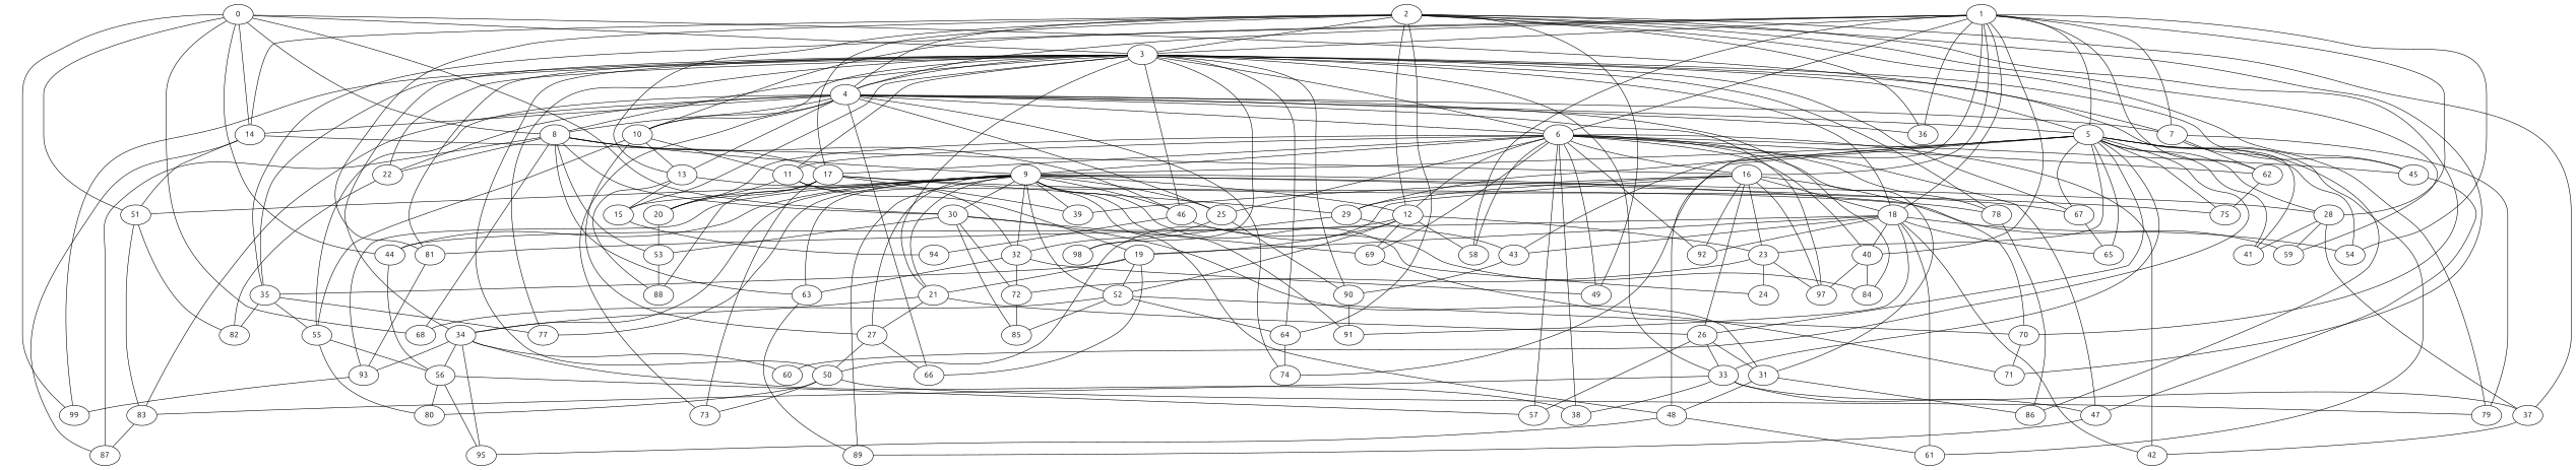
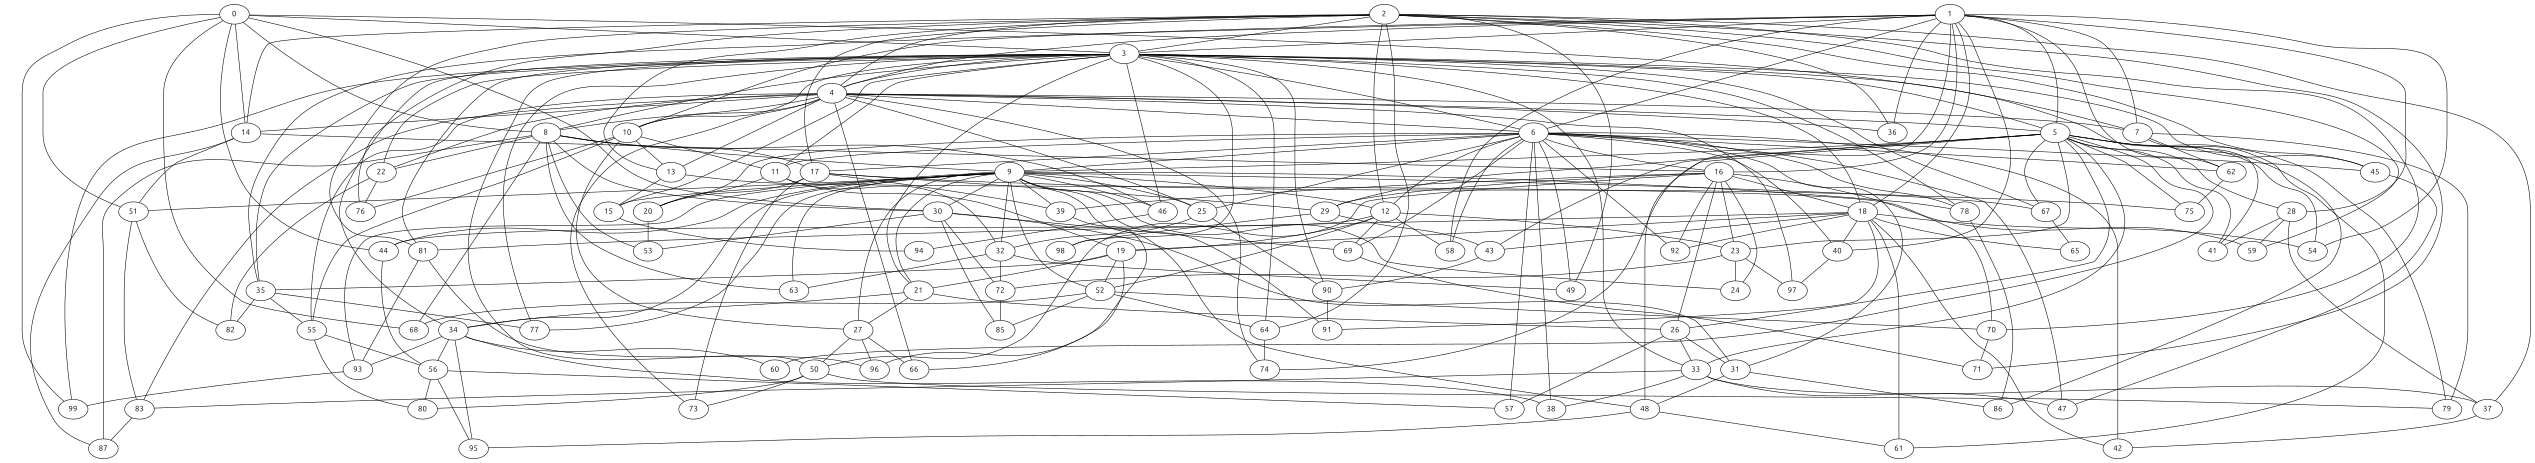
  strict graph {
    fontname=Ubuntu
    node [fontname=Ubuntu]
    edge [fontname=Ubuntu is_available=True prob=1.0]
    0
    3
    8
    14
    30
    41
    44
    51
    68
    99
    4
    5
    6
    7
    10
    18
    35
    45
    64
    81
    11
    15
    21
    22
    33
    34
    46
    50
    67
    77
    78
    90
    98
    17
    9
    53
    63
    87
    16
    31
    69
    72
    85
    56
    83
    82
    1
    28
    36
    40
    48
    54
    58
    62
    13
    25
    55
    66
    73
    74
-   84
    97
    23
    26
    29
    43
    60
    61
    65
    75
    79
    12
    49
    20
    38
    42
    47
    57
    92
    86
+   76
    27
    70
    24
    39
    91
    19
    37
    59
    95
    2
    71
    52
-   88
    93
+   96
    32
    94
    80
-   89
    0 -- 3 [prob=0.294924199476]
    0 -- 8 [prob=0.821346129601]
    0 -- 14 [prob=0.724808424546]
    0 -- 30
    0 -- 41 [prob=0.34387766524]
    0 -- 44
    0 -- 51 [prob=0.14546487408]
    0 -- 68
    0 -- 99 [prob=0.543752505538]
    3 -- 8 [prob=0.875464489848]
    3 -- 99 [prob=0.643727001551]
    3 -- 4 [prob=0.350258917912]
    3 -- 5 [prob=0.704467040761]
    3 -- 6 [prob=0.0821926775108]
    3 -- 7 [prob=0.212924392374]
    3 -- 10
    3 -- 18 [prob=0.0261463137014]
    3 -- 35 [prob=0.167363744596]
    3 -- 45 [prob=0.200206033301]
    3 -- 64 [prob=0.303086702594]
    3 -- 81 [prob=0.552470603859]
    3 -- 11 [prob=0.583181565473]
    3 -- 15
    3 -- 21 [prob=0.541256416833]
    3 -- 22 [prob=0.530768730072]
    3 -- 33 [prob=0.134317588008]
    3 -- 34 [prob=0.251554124501]
    3 -- 46 [prob=0.599307113415]
    3 -- 50 [prob=0.537022828432]
    3 -- 67 [prob=0.796490813249]
    3 -- 77
    3 -- 78 [prob=0.75486164174]
    3 -- 90 [prob=0.0871395994851]
    3 -- 98 [prob=0.311537852436]
    8 -- 30
    8 -- 68 [prob=0.452804077935]
    8 -- 22 [prob=0.622568849794]
    8 -- 46 [prob=0.317267450464]
    8 -- 17 [prob=0.175060416246]
    8 -- 9 [prob=0.516913886019]
    8 -- 53 [prob=0.266400509409]
    8 -- 63
    8 -- 87 [prob=0.973485226325]
    14 -- 51
    14 -- 87
    14 -- 16 [prob=0.0746198122609]
    30 -- 53 [prob=0.801790440619]
    30 -- 31
    30 -- 69 [prob=0.212198694344]
    30 -- 72 [prob=0.608783178915]
    30 -- 85 [prob=0.68385461104]
    44 -- 56
    51 -- 83 [prob=0.957702611201]
    51 -- 82 [prob=0.821382600286]
    4 -- 8
    4 -- 14 [prob=0.788870405756]
    4 -- 5 [prob=0.909349782096]
    4 -- 6 [prob=0.0839558387587]
    4 -- 7 [prob=0.632320923464]
    4 -- 10 [prob=0.84833652947]
    4 -- 22 [prob=0.582121036543]
    4 -- 83 [prob=0.305074749307]
    4 -- 36
    4 -- 13 [prob=0.022029626583]
    4 -- 25 [prob=0.98388469062]
    4 -- 55 [prob=0.153624093619]
    4 -- 66 [prob=0.0469122578385]
    4 -- 73 [prob=0.285718652137]
    4 -- 74 [prob=0.189821432377]
-   4 -- 84 [prob=0.117681369145]
    4 -- 97 [prob=0.598189866015]
    5 -- 41 [prob=0.0567143043687]
    5 -- 33 [prob=0.945224291158]
    5 -- 67
    5 -- 9
    5 -- 28 [prob=0.161236094052]
    5 -- 54
    5 -- 74 [prob=0.713108419806]
    5 -- 23 [prob=0.389475112369]
    5 -- 26 [prob=0.124850516512]
    5 -- 29 [prob=0.00449518525415]
    5 -- 43
    5 -- 60 [prob=0.32973847864]
    5 -- 61 [prob=0.158971204536]
-   5 -- 65
    5 -- 75 [prob=0.697245556897]
    5 -- 79
    6 -- 45 [prob=0.426114463938]
    6 -- 11 [prob=0.359201239693]
    6 -- 78 [prob=0.5139312502]
    6 -- 17
    6 -- 9 [prob=0.0377072853991]
    6 -- 16 [prob=0.264987514521]
    6 -- 31 [prob=0.557991271769]
    6 -- 69 [prob=0.740035754375]
    6 -- 40
    6 -- 58 [prob=0.164763996608]
    6 -- 62 [prob=0.0957044906928]
    6 -- 25 [prob=0.0329745539553]
    6 -- 12 [prob=0.961024463192]
    6 -- 49 [prob=0.179767268194]
    6 -- 20
    6 -- 38 [prob=0.235813121665]
    6 -- 42
    6 -- 47 [prob=0.506126208549]
    6 -- 57 [prob=0.634122243783]
    6 -- 92 [prob=0.755386544333]
    7 -- 62 [prob=0.366546176853]
    7 -- 79 [prob=0.878088257624]
    7 -- 86 [prob=0.434410329142]
    10 -- 11 [prob=0.299512832006]
    10 -- 13 [prob=0.422447443856]
    10 -- 55 [prob=0.789265668831]
+   10 -- 76 [prob=0.21468839395]
    10 -- 27 [prob=0.983703940224]
    18 -- 81 [prob=0.400671868542]
    18 -- 40 [prob=0.270576411564]
    18 -- 54
    18 -- 43 [prob=0.43914773254]
    18 -- 61 [prob=0.773525325163]
    18 -- 65 [prob=0.925913513379]
    18 -- 42 [prob=0.558138005676]
    18 -- 92 [prob=0.400559834726]
    18 -- 91 [prob=0.217234285963]
    18 -- 19
    35 -- 77
    35 -- 82 [prob=0.0259146270117]
    35 -- 55 [prob=0.731586563422]
    45 -- 47 [prob=0.055253990156]
    64 -- 74 [prob=0.318501149562]
    81 -- 93 [prob=0.992609672325]
+   81 -- 96 [prob=0.774570045498]
    11 -- 20 [prob=0.644553552156]
    11 -- 19 [prob=0.89471029273]
    11 -- 32 [prob=0.387502049524]
    15 -- 94 [prob=0.251606050893]
    21 -- 34
    21 -- 26
    21 -- 27 [prob=0.566206269242]
    22 -- 82 [prob=0.128632352631]
+   22 -- 76
    33 -- 83 [prob=0.616197627251]
    33 -- 38
    33 -- 47
    33 -- 37
    34 -- 56 [prob=0.843073158017]
    34 -- 60
    34 -- 38
    34 -- 95
    34 -- 93 [prob=0.235787788268]
-   46 -- 84 [prob=0.049327109537]
    46 -- 94
    50 -- 73 [prob=0.343011908161]
    50 -- 79 [prob=0.773942075427]
    50 -- 80 [prob=0.964399939158]
    67 -- 65 [prob=0.850638807037]
    78 -- 86 [prob=0.83123758517]
    90 -- 91 [prob=0.062041580894]
    17 -- 73
    17 -- 29 [prob=0.796678656108]
    17 -- 75 [prob=0.771678036304]
    17 -- 20 [prob=0.777304434823]
    17 -- 39 [prob=0.593211263682]
-   17 -- 88 [prob=0.662057198581]
    9 -- 30 [prob=0.987919294913]
    9 -- 44 [prob=0.933144942229]
    9 -- 51 [prob=0.291329614604]
    9 -- 15 [prob=0.476982213973]
    9 -- 21 [prob=0.675734658958]
    9 -- 34 [prob=0.854640000746]
    9 -- 46 [prob=0.524058386485]
    9 -- 67 [prob=0.191053732891]
    9 -- 77 [prob=0.226352404883]
    9 -- 78
    9 -- 63
-   9 -- 28
    9 -- 48 [prob=0.794455218716]
    9 -- 25 [prob=0.231843599709]
    9 -- 12 [prob=0.522900575368]
    9 -- 27 [prob=0.0295341397127]
    9 -- 24 [prob=0.811203330351]
    9 -- 39
    9 -- 91 [prob=0.274362339239]
    9 -- 52
    9 -- 93 [prob=0.734848246325]
    9 -- 32 [prob=0.0886419315498]
-   9 -- 89 [prob=0.516697188555]
-   53 -- 88 [prob=0.627230409996]
-   63 -- 89
    16 -- 18 [prob=0.184932241546]
    16 -- 50
    16 -- 23 [prob=0.631726003452]
    16 -- 26
    16 -- 29 [prob=0.215148725612]
    16 -- 92 [prob=0.924272165586]
    16 -- 70 [prob=0.805599497683]
-   16 -- 97 [prob=0.195759710356]
+   16 -- 24 [prob=0.195759710356]
    16 -- 39
    31 -- 48
    31 -- 86
    69 -- 71
    72 -- 85 [prob=0.539742219963]
    56 -- 57 [prob=0.229410420763]
    56 -- 95 [prob=0.972830761797]
    56 -- 80 [prob=0.956686327671]
    83 -- 87 [prob=0.337930009232]
    1 -- 3
    1 -- 4 [prob=0.800442821852]
    1 -- 5 [prob=0.118476144891]
    1 -- 6
    1 -- 7
    1 -- 10 [prob=0.684782692251]
    1 -- 18 [prob=0.66997734291]
    1 -- 35 [prob=0.524932870498]
    1 -- 16 [prob=0.0952148371448]
    1 -- 28 [prob=0.437168036086]
    1 -- 36 [prob=0.637438665088]
    1 -- 40 [prob=0.477204374628]
    1 -- 48 [prob=0.976917703921]
    1 -- 54 [prob=0.845694993603]
    1 -- 58 [prob=0.973393150873]
    1 -- 62 [prob=0.477006560685]
    28 -- 41 [prob=0.325714178741]
    28 -- 37 [prob=0.982486307812]
    28 -- 59 [prob=0.335992211639]
-   40 -- 84 [prob=0.0400697841336]
    40 -- 97 [prob=0.308769551217]
    48 -- 61 [prob=0.23029148693]
    48 -- 95
    62 -- 75 [prob=0.519576959438]
    13 -- 15 [prob=0.214563835252]
    13 -- 59 [prob=0.335754858176]
-   13 -- 88
    25 -- 90 [prob=0.39429861392]
    25 -- 32 [prob=0.165438437298]
    55 -- 56 [prob=0.641681282532]
    55 -- 80 [prob=0.484973629841]
    23 -- 72 [prob=0.448919429124]
    23 -- 97 [prob=0.527108537903]
    23 -- 24 [prob=0.77461861745]
    26 -- 33 [prob=0.0743609907114]
    26 -- 31 [prob=0.497097614148]
    26 -- 57
    29 -- 98 [prob=0.167545433183]
    29 -- 43
    43 -- 90
    12 -- 44
    12 -- 69 [prob=0.866877769338]
    12 -- 58 [prob=0.432607295667]
    12 -- 23 [prob=0.715453460006]
    12 -- 19 [prob=0.622043980577]
    12 -- 52 [prob=0.681370698234]
    20 -- 53 [prob=0.5403023243]
-   47 -- 89 [prob=0.054572374484]
    27 -- 50
    27 -- 66
+   27 -- 96
    70 -- 71 [prob=0.313904957493]
+   39 -- 96
    19 -- 35
    19 -- 21 [prob=0.503559122512]
    19 -- 66
    19 -- 52 [prob=0.564307844508]
    37 -- 42 [prob=0.759850763502]
    2 -- 3
    2 -- 14
    2 -- 4 [prob=0.324159590408]
    2 -- 45 [prob=0.7290842476]
    2 -- 64 [prob=0.532362399226]
    2 -- 81 [prob=0.633692890087]
    2 -- 17 [prob=0.152249048647]
    2 -- 36
    2 -- 13 [prob=0.299044700144]
    2 -- 12 [prob=0.380342279928]
    2 -- 49 [prob=0.456246731325]
+   2 -- 76
    2 -- 70
    2 -- 37 [prob=0.587425450871]
    2 -- 59 [prob=0.911531933225]
    2 -- 71 [prob=0.255719138465]
    52 -- 68 [prob=0.964051409358]
    52 -- 64 [prob=0.562115925056]
    52 -- 85 [prob=0.097779516184]
    52 -- 70 [prob=0.269317632851]
    93 -- 99 [prob=0.569152524308]
    32 -- 63 [prob=0.556486633788]
    32 -- 72
    32 -- 49 [prob=0.293566140545]
  }
